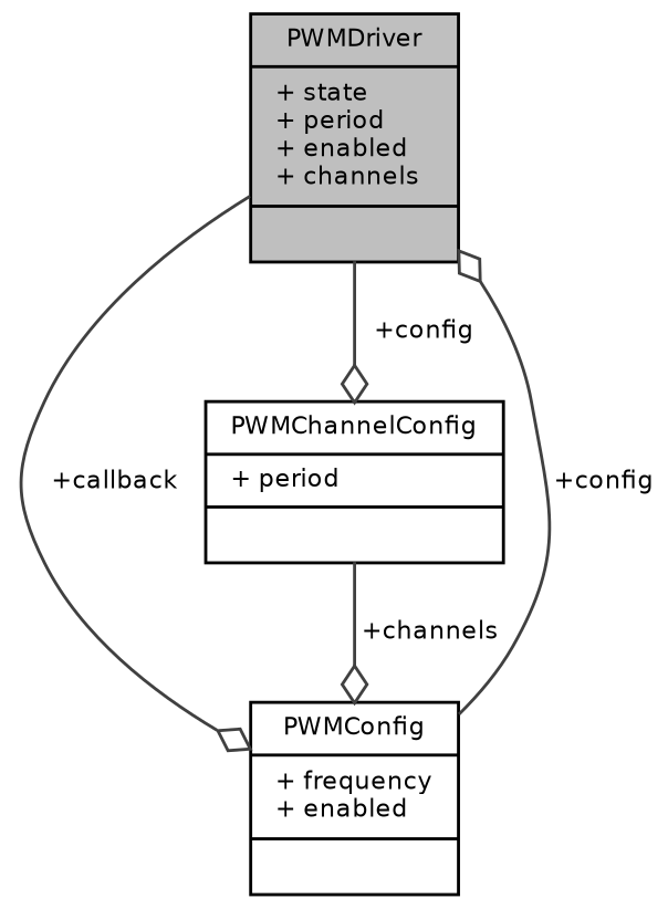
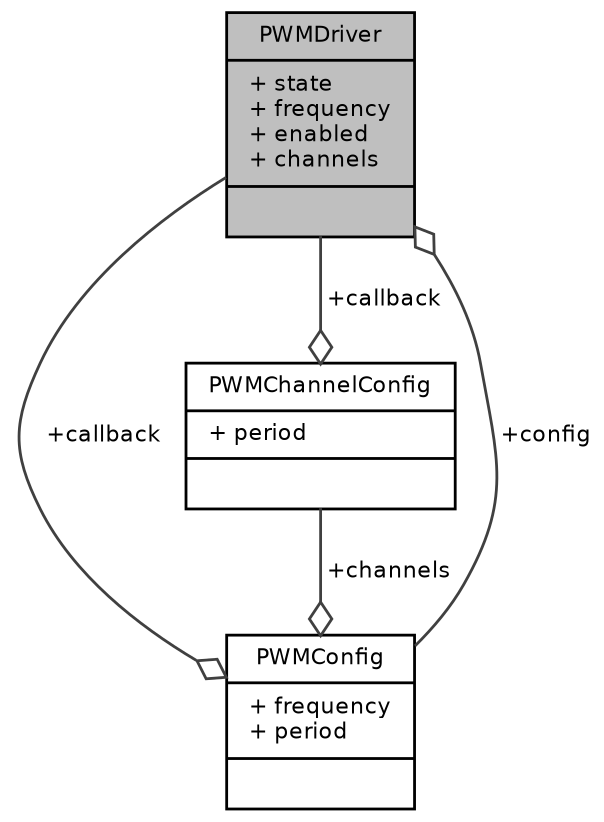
  digraph {
    node [color=black fontname=Helvetica fontsize=8 shape=record]
    edge [arrowhead=odiamond color=grey25 fontname=Helvetica fontsize=8 labelfontname=Helvetica labelfontsize=8 style=solid]
-   n1 [fillcolor=grey75 fontcolor=black height=0.2 label="{PWMDriver\n|+ state\l+ period\l+ enabled\l+ channels\l|}" style=filled width=0.4]
-   n2 [height=0.2 label="{PWMConfig\n|+ frequency\l+ enabled\l|}" width=0.4]
+   n1 [fillcolor=grey75 fontcolor=black height=0.2 label="{PWMDriver\n|+ state\l+ frequency\l+ enabled\l+ channels\l|}" style=filled width=0.4]
+   n2 [height=0.2 label="{PWMConfig\n|+ frequency\l+ period\l|}" width=0.4]
    n3 [height=0.2 label="{PWMChannelConfig\n|+ period\l|}" width=0.4]
    n1 -> n2 [label=" +callback"]
-   n1 -> n3 [label=" +config"]
+   n1 -> n3 [label=" +callback"]
    n2 -> n1 [label=" +config"]
    n3 -> n2 [label=" +channels"]
  }
